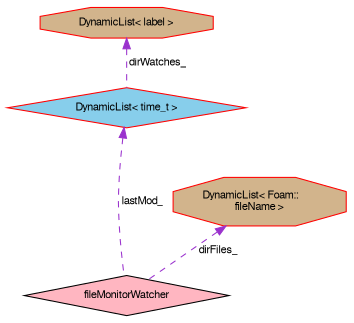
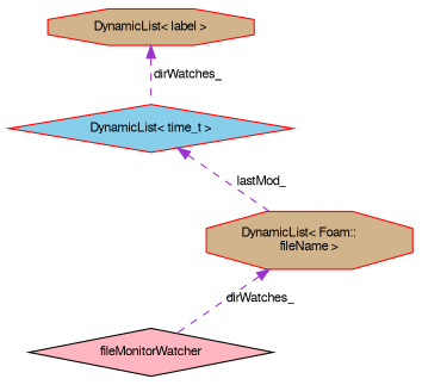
  digraph {
    node [color=red fillcolor=tan fontname=FreeSans fontsize=10 shape=diamond style=filled]
    edge [color=darkorchid3 dir=back fontname=FreeSans fontsize=10 labelfontname=FreeSans labelfontsize=10 style=dashed]
    n1 [color=black fillcolor=lightpink fontcolor=black height=0.2 label=fileMonitorWatcher width=0.4]
    n2 [fillcolor=skyblue height=0.2 label="DynamicList\< time_t \>" width=0.4]
    n3 [height=0.2 label="DynamicList\< label \>" shape=octagon width=0.4]
    n4 [height=0.2 label="DynamicList\< Foam::\lfileName \>" shape=octagon width=0.4]
-   n2 -> n1 [label=" lastMod_"]
+   n2 -> n4 [label=" lastMod_"]
    n3 -> n2 [label=" dirWatches_"]
-   n4 -> n1 [label=" dirFiles_"]
+   n4 -> n1 [label=" dirWatches_"]
  }
